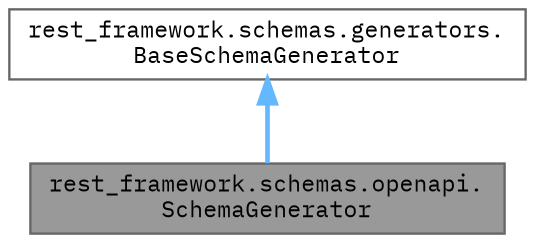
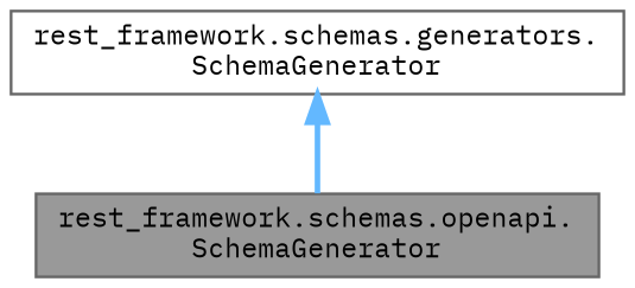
  digraph {
    fontname="IBM Plex Mono"
    node [color=gray40 fontname="IBM Plex Mono" fontsize=10 shape=box style=filled]
    n1 [fillcolor=grey60 fontcolor=black height=0.2 label="rest_framework.schemas.openapi.\lSchemaGenerator" width=0.4]
-   n2 [fillcolor=white height=0.2 label="rest_framework.schemas.generators.\lBaseSchemaGenerator" width=0.4]
+   n2 [fillcolor=white height=0.2 label="rest_framework.schemas.generators.\lSchemaGenerator" width=0.4]
    n2 -> n1 [color=steelblue1 dir=back fontname="IBM Plex Mono" fontsize=10 labelfontname=Helvetica labelfontsize=10 style=bold]
  }
